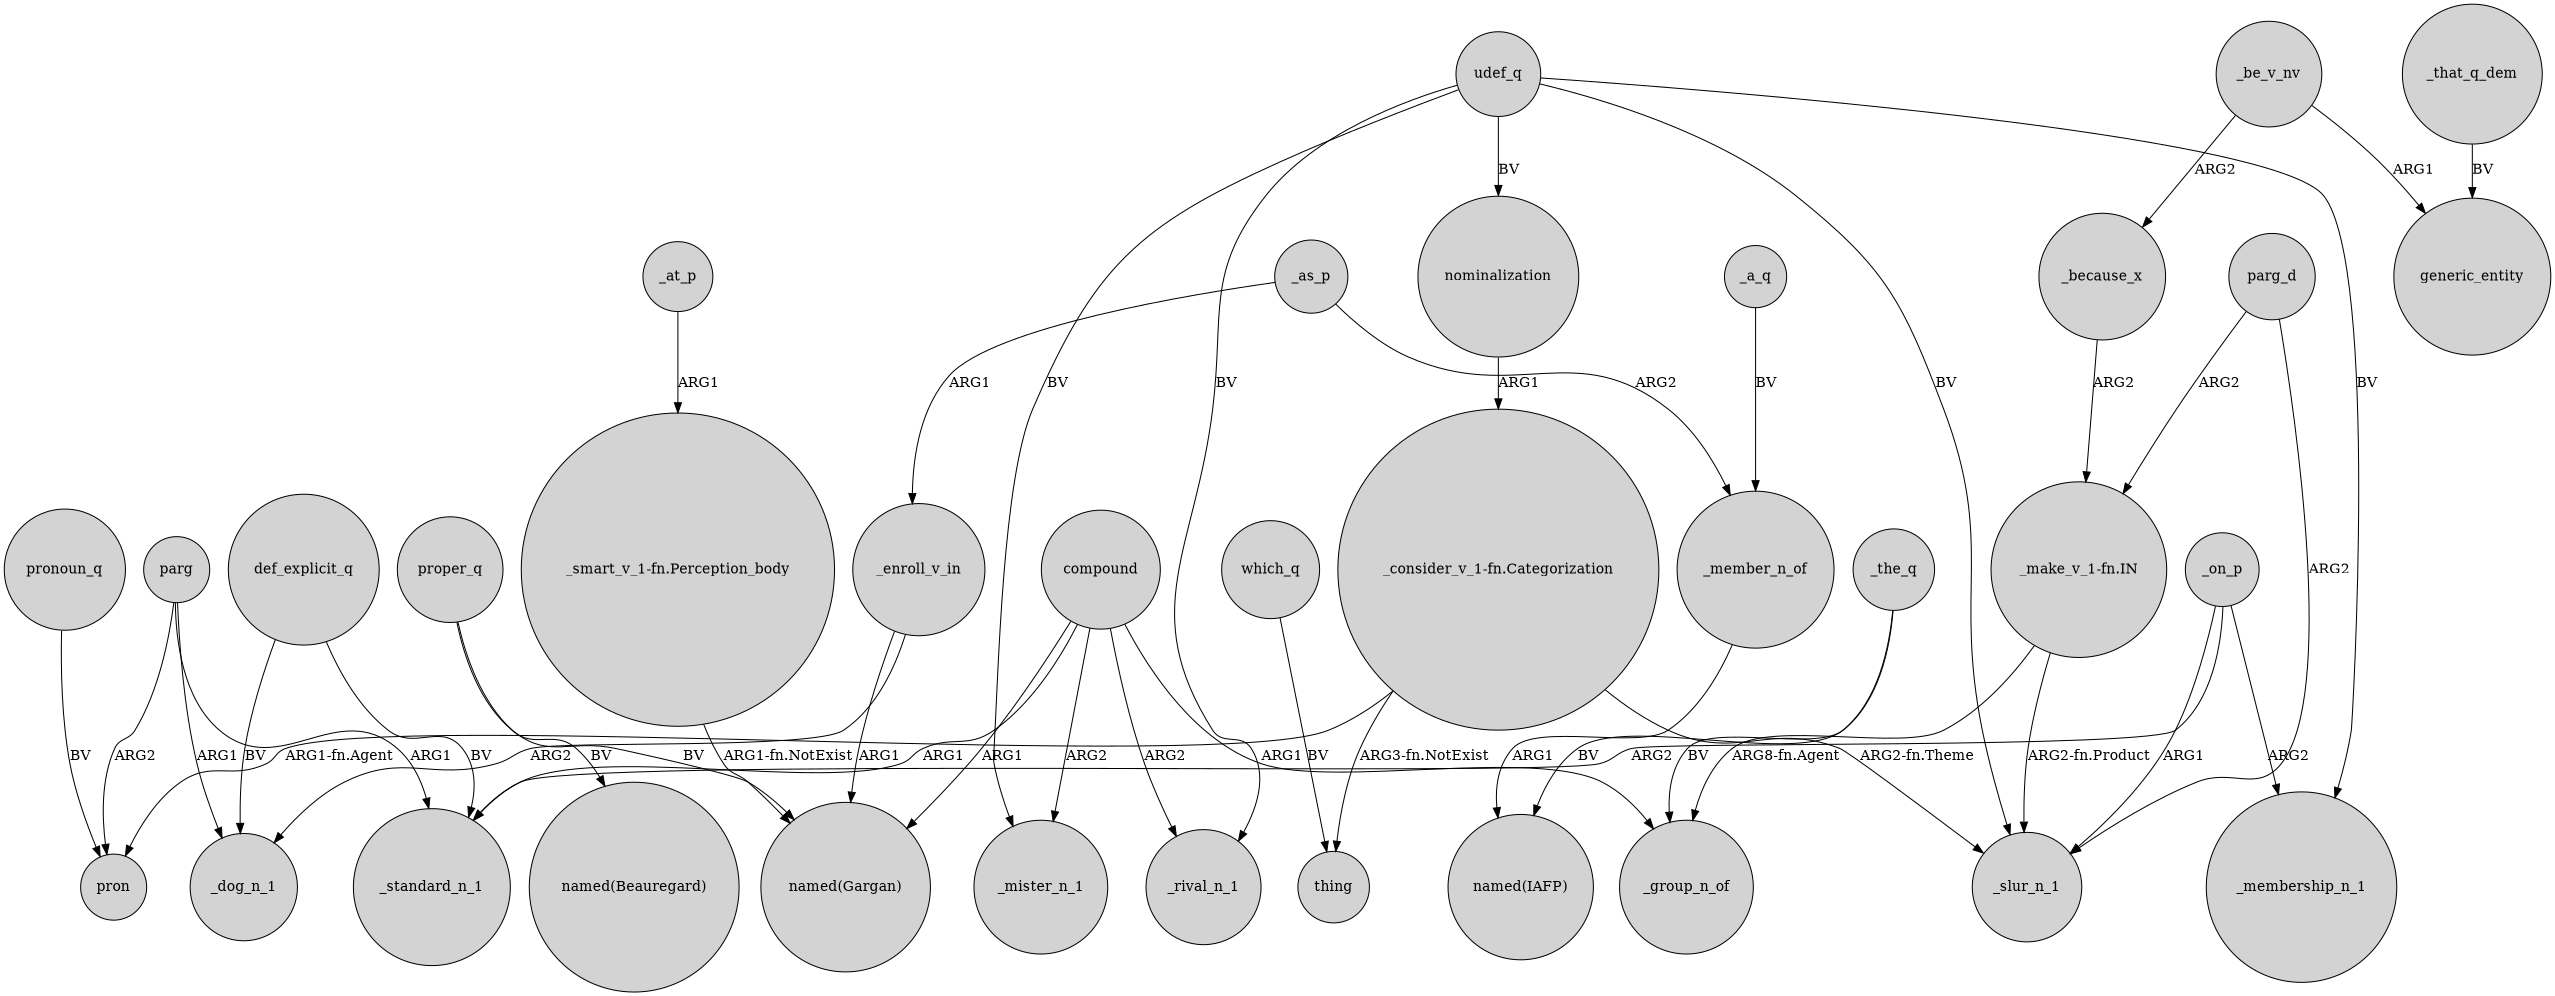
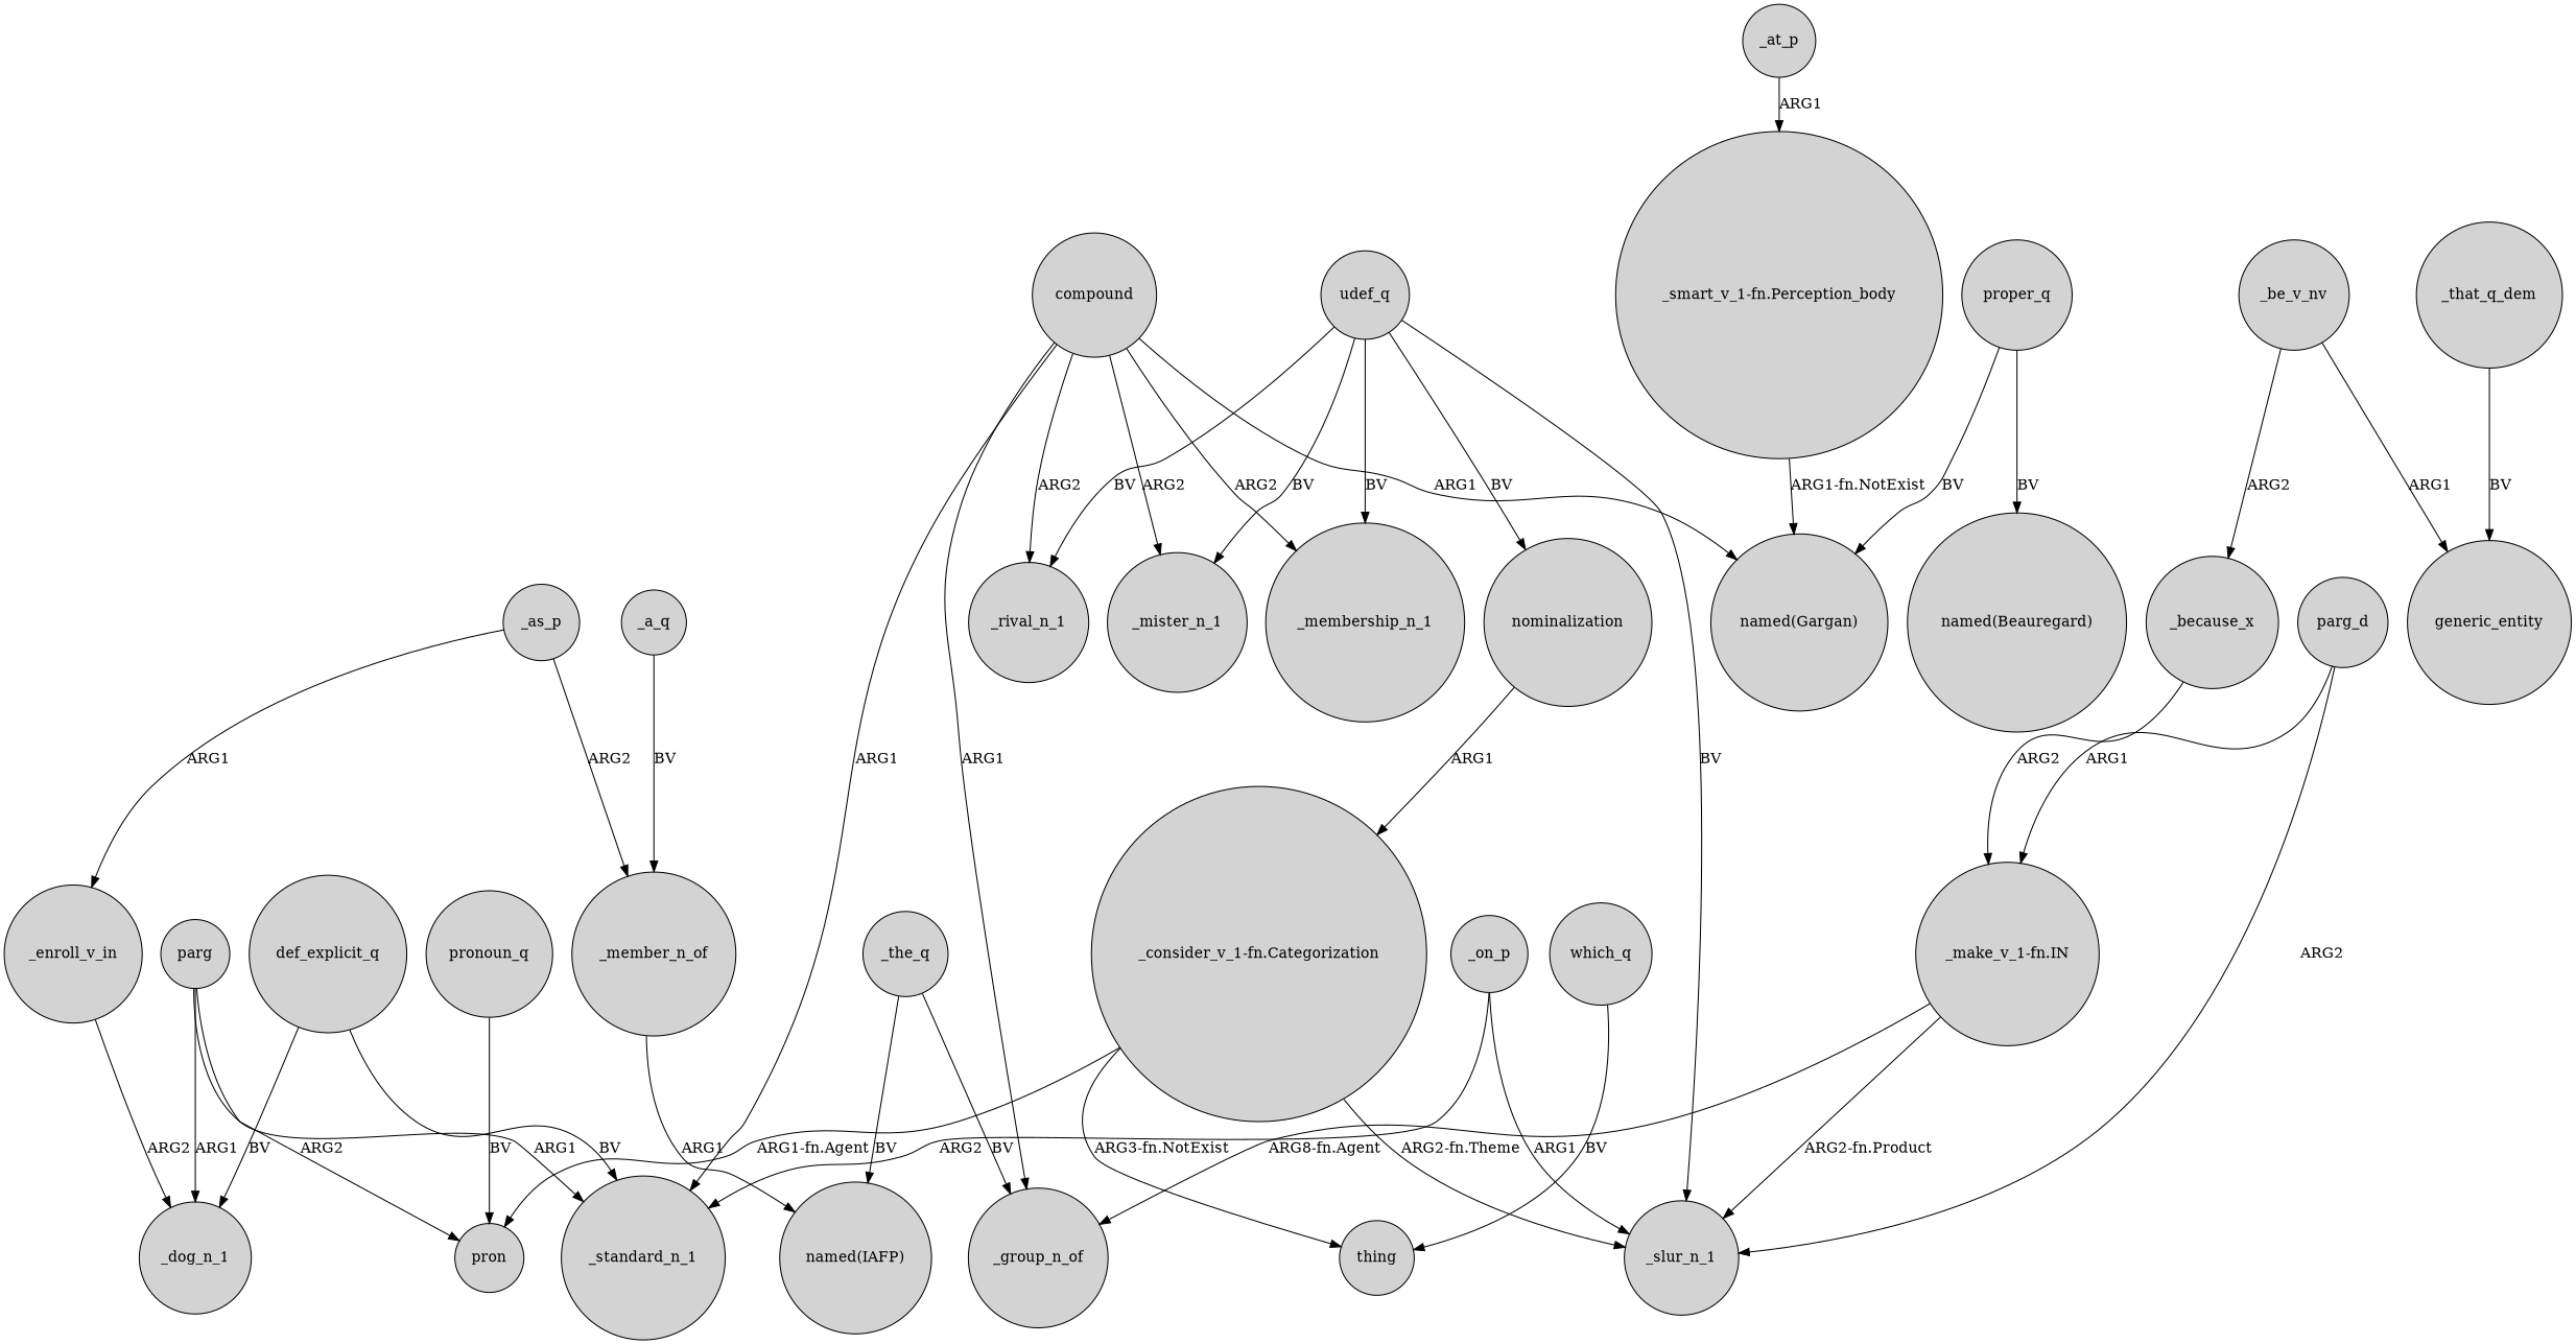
  digraph {
    node [shape=circle style=filled]
    "_consider_v_1-fn.Categorization"
    pron
    _slur_n_1
    thing
    udef_q
    _membership_n_1
    _mister_n_1
    nominalization
    _rival_n_1
    _as_p
    _member_n_of
    _enroll_v_in
    "named(IAFP)"
    _dog_n_1
    "named(Gargan)"
    def_explicit_q
    _standard_n_1
    _be_v_nv
    generic_entity
    _because_x
    "_make_v_1-fn.IN"
    n22 [label=parg]
    _group_n_of
    _that_q_dem
    compound
    _the_q
    "_smart_v_1-fn.Perception_body"
    pronoun_q
    proper_q
    "named(Beauregard)"
    _at_p
    _on_p
    parg_d
    _a_q
    which_q
    "_consider_v_1-fn.Categorization" -> pron [label="ARG1-fn.Agent"]
    "_consider_v_1-fn.Categorization" -> _slur_n_1 [label="ARG2-fn.Theme"]
    "_consider_v_1-fn.Categorization" -> thing [label="ARG3-fn.NotExist"]
    udef_q -> _slur_n_1 [label=BV]
    udef_q -> _membership_n_1 [label=BV]
    udef_q -> _mister_n_1 [label=BV]
    udef_q -> nominalization [label=BV]
    udef_q -> _rival_n_1 [label=BV]
    nominalization -> "_consider_v_1-fn.Categorization" [label=ARG1]
    _as_p -> _member_n_of [label=ARG2]
    _as_p -> _enroll_v_in [label=ARG1]
    _member_n_of -> "named(IAFP)" [label=ARG1]
    _enroll_v_in -> _dog_n_1 [label=ARG2]
-   _enroll_v_in -> "named(Gargan)" [label=ARG1]
    def_explicit_q -> _dog_n_1 [label=BV]
    def_explicit_q -> _standard_n_1 [label=BV]
    _be_v_nv -> generic_entity [label=ARG1]
    _be_v_nv -> _because_x [label=ARG2]
    _because_x -> "_make_v_1-fn.IN" [label=ARG2]
    "_make_v_1-fn.IN" -> _slur_n_1 [label="ARG2-fn.Product"]
    "_make_v_1-fn.IN" -> _group_n_of [label="ARG8-fn.Agent"]
    n22 -> pron [label=ARG2]
    n22 -> _dog_n_1 [label=ARG1]
    n22 -> _standard_n_1 [label=ARG1]
    _that_q_dem -> generic_entity [label=BV]
-   _on_p -> _membership_n_1 [label=ARG2]
+   compound -> _membership_n_1 [label=ARG2]
    compound -> _mister_n_1 [label=ARG2]
    compound -> _rival_n_1 [label=ARG2]
    compound -> "named(Gargan)" [label=ARG1]
    compound -> _standard_n_1 [label=ARG1]
    compound -> _group_n_of [label=ARG1]
    _the_q -> "named(IAFP)" [label=BV]
    _the_q -> _group_n_of [label=BV]
    "_smart_v_1-fn.Perception_body" -> "named(Gargan)" [label="ARG1-fn.NotExist"]
    pronoun_q -> pron [label=BV]
    proper_q -> "named(Gargan)" [label=BV]
    proper_q -> "named(Beauregard)" [label=BV]
    _at_p -> "_smart_v_1-fn.Perception_body" [label=ARG1]
    _on_p -> _slur_n_1 [label=ARG1]
    _on_p -> _standard_n_1 [label=ARG2]
    parg_d -> _slur_n_1 [label=ARG2]
-   parg_d -> "_make_v_1-fn.IN" [label=ARG2]
+   parg_d -> "_make_v_1-fn.IN" [label=ARG1]
    _a_q -> _member_n_of [label=BV]
    which_q -> thing [label=BV]
  }
